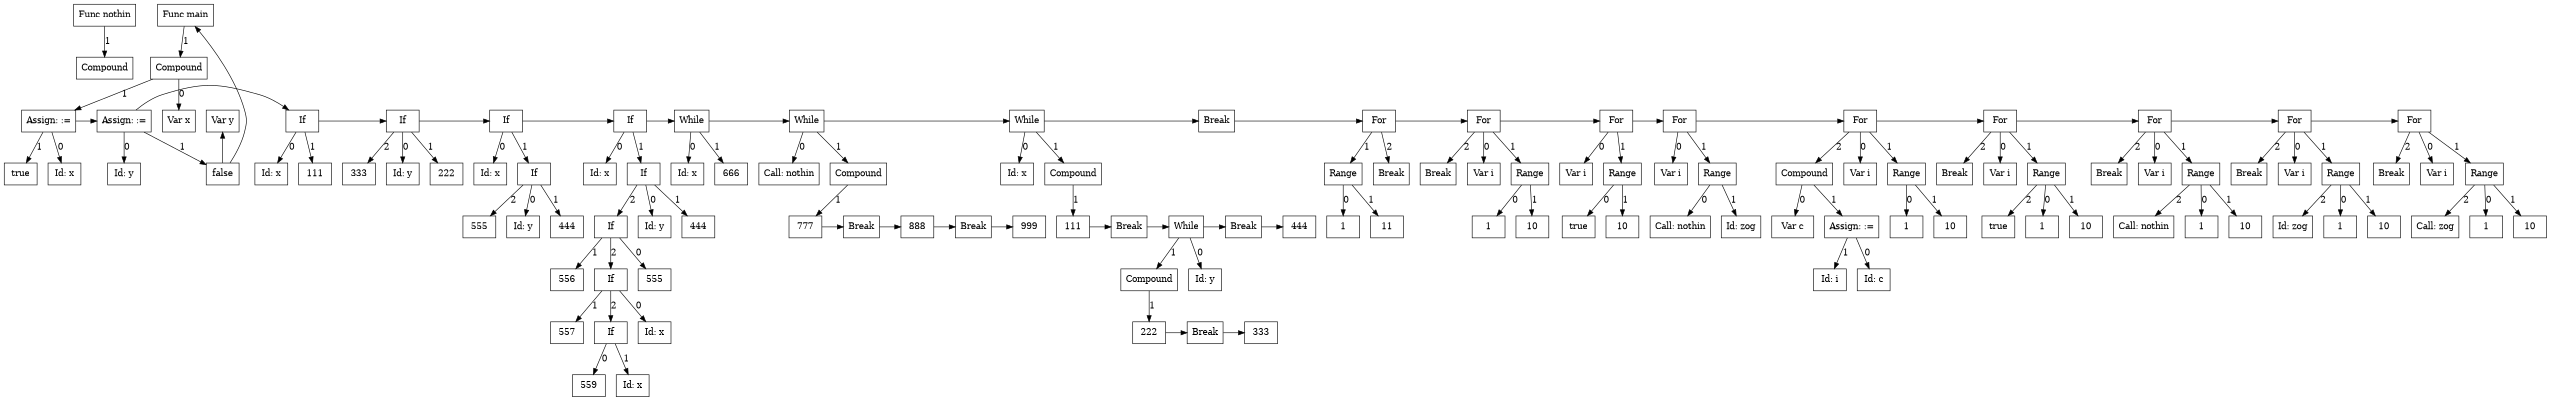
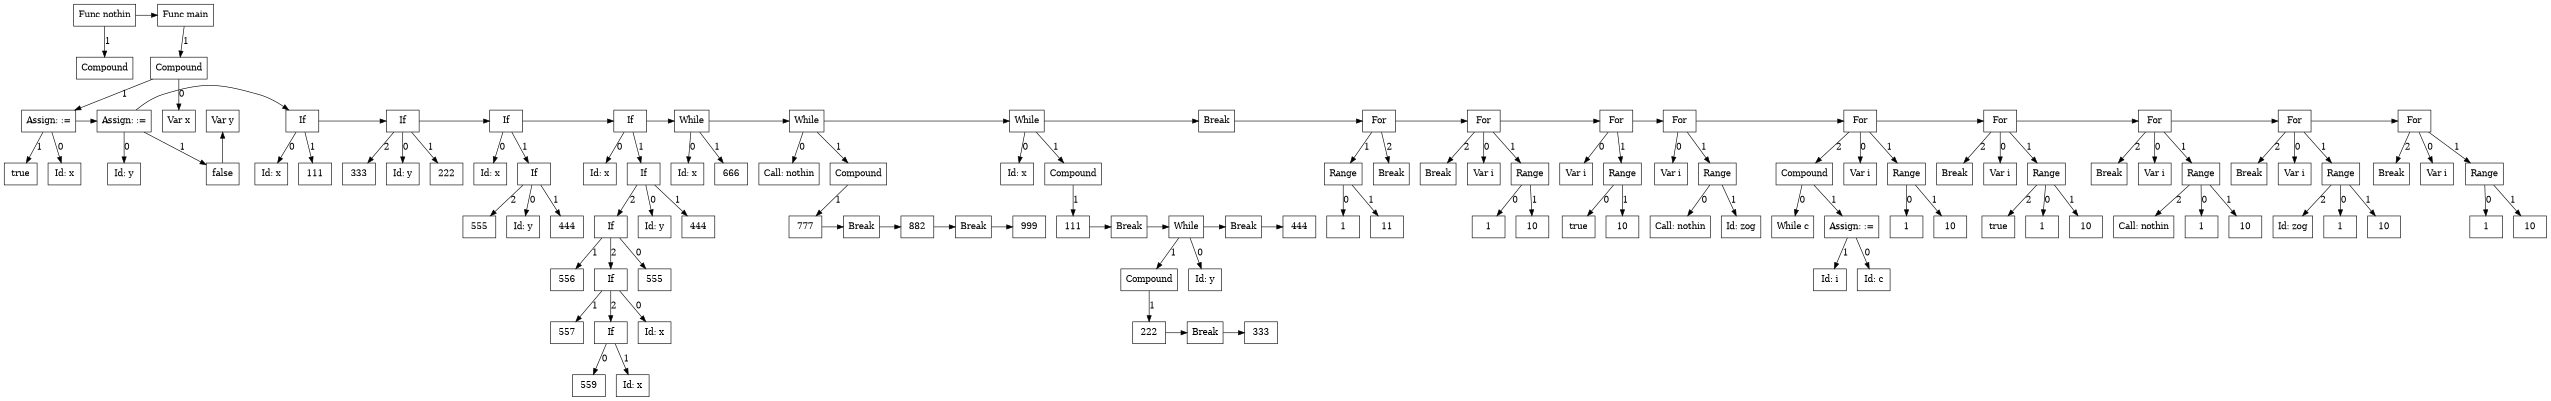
  digraph {
    node [shape=box]
    n1 [label="Func nothin"]
    n2 [label=Compound]
    n3 [label="Func main"]
    n4 [label=Compound]
    n5 [label=If]
    n6 [label="Id: x"]
    n7 [label=If]
    n8 [label="Var x"]
    n9 [label="Assign: :="]
    n10 [label="Var y"]
    n11 [label="Id: x"]
    n12 [label=true]
    n13 [label="Assign: :="]
    n14 [label=If]
    n15 [label=If]
    n16 [label=If]
    n17 [label=While]
    n18 [label=While]
    n19 [label=While]
    n20 [label=Break]
    n21 [label=For]
    n22 [label=For]
    n23 [label=For]
    n24 [label=For]
    n25 [label=For]
    n26 [label=For]
    n27 [label=For]
    n28 [label=For]
    n29 [label=For]
    n30 [label="Id: y"]
    n31 [label=false]
    n32 [label="Id: x"]
    n33 [label=111]
    n34 [label="Id: y"]
    n35 [label=222]
    n36 [label=333]
    n37 [label="Id: y"]
    n38 [label=444]
    n39 [label=555]
    n40 [label="Id: x"]
    n41 [label=If]
    n42 [label="Id: y"]
    n43 [label=444]
    n44 [label=If]
    n45 [label=555]
    n46 [label=556]
    n47 [label=If]
    n48 [label="Id: x"]
    n49 [label=557]
    n50 [label=If]
    n51 [label=559]
    n52 [label="Id: x"]
    n53 [label="Id: x"]
    n54 [label=666]
    n55 [label="Call: nothin"]
    n56 [label=Compound]
    n57 [label=777]
    n58 [label=Range]
    n59 [label=Break]
    n60 [label=Break]
-   n61 [label=888]
+   n61 [label=882]
    n62 [label=Break]
    n63 [label=999]
    n64 [label="Id: x"]
    n65 [label=Compound]
    n66 [label=111]
    n67 [label=Break]
    n68 [label=While]
    n69 [label=Break]
    n70 [label=444]
    n71 [label="Id: y"]
    n72 [label=Compound]
    n73 [label=222]
    n74 [label="Var i"]
    n75 [label=Range]
    n76 [label=Break]
    n77 [label=333]
    n78 [label=1]
    n79 [label=11]
    n80 [label="Var i"]
    n81 [label=Range]
    n82 [label=Break]
    n83 [label=1]
    n84 [label=10]
    n85 [label=true]
    n86 [label=10]
    n87 [label="Var i"]
    n88 [label=Range]
    n89 [label="Call: nothin"]
    n90 [label="Id: zog"]
-   n91 [label="Var c"]
+   n91 [label="While c"]
    n92 [label="Assign: :="]
    n93 [label="Var i"]
    n94 [label=Range]
    n95 [label=Compound]
    n96 [label=1]
    n97 [label=10]
    n98 [label="Id: c"]
    n99 [label="Id: i"]
    n100 [label="Var i"]
    n101 [label=Range]
    n102 [label=Break]
    n103 [label=1]
    n104 [label=10]
    n105 [label=true]
    n106 [label="Var i"]
    n107 [label=Range]
    n108 [label=Break]
    n109 [label="Var i"]
    n110 [label=Range]
    n111 [label=Break]
    n112 [label=1]
    n113 [label=10]
    n114 [label="Call: nothin"]
    n115 [label="Var i"]
    n116 [label=Range]
    n117 [label=Break]
    n118 [label=1]
    n119 [label=10]
    n120 [label="Id: zog"]
    n121 [label=1]
    n122 [label=10]
-   n123 [label="Call: zog"]
    subgraph sub_1 {
      rankdir=TB
      n1
      n2
    }
    subgraph sub_2 {
      ordering=out
      rank=same
      rankdir=LR
      n2
    }
    subgraph sub_3 {
      rank=same
      rankdir=LR
      n1
      n3
    }
    subgraph sub_4 {
      rankdir=LR
      n1
      n3
    }
    subgraph sub_5 {
      ordering=out
      rank=same
      rankdir=LR
      n4
    }
    subgraph sub_6 {
      rankdir=TB
      n3
      n4
    }
    subgraph sub_7 {
      rankdir=TB
      n5
      n6
      n7
    }
    subgraph sub_8 {
      ordering=out
      rank=same
      rankdir=LR
      n8
      n9
    }
    subgraph sub_9 {
      rankdir=TB
      n4
      n8
      n9
    }
    subgraph sub_10 {
      rank=same
      rankdir=LR
      n8
      n10
    }
    subgraph sub_11 {
      rankdir=LR
      n8
      n10
    }
    subgraph sub_12 {
      ordering=out
      rank=same
      rankdir=LR
      n11
      n12
    }
    subgraph sub_13 {
      rankdir=TB
      n9
      n11
      n12
    }
    subgraph sub_14 {
      rank=same
      rankdir=LR
      n5
      n9
      n13
      n14
      n15
      n16
      n17
      n18
      n19
      n20
      n21
      n22
      n23
      n24
      n25
      n26
      n27
      n28
      n29
    }
    subgraph sub_15 {
      rankdir=LR
      n5
      n9
      n13
      n14
      n15
      n16
      n17
      n18
      n19
      n20
      n21
      n22
      n23
      n24
      n25
      n26
      n27
      n28
      n29
    }
    subgraph sub_16 {
      ordering=out
      rank=same
      rankdir=LR
      n30
      n31
    }
    subgraph sub_17 {
      rankdir=TB
      n13
      n30
      n31
    }
    subgraph sub_18 {
      ordering=out
      rank=same
      rankdir=LR
      n32
      n33
    }
    subgraph sub_19 {
      rankdir=TB
      n14
      n32
      n33
    }
    subgraph sub_20 {
      ordering=out
      rank=same
      rankdir=LR
      n34
      n35
      n36
    }
    subgraph sub_21 {
      rankdir=TB
      n15
      n34
      n35
      n36
    }
    subgraph sub_22 {
      ordering=out
      rank=same
      rankdir=LR
      n6
      n7
    }
    subgraph sub_23 {
      ordering=out
      rank=same
      rankdir=LR
      n37
      n38
      n39
    }
    subgraph sub_24 {
      rankdir=TB
      n7
      n37
      n38
      n39
    }
    subgraph sub_25 {
      ordering=out
      rank=same
      rankdir=LR
      n40
      n41
    }
    subgraph sub_26 {
      rankdir=TB
      n16
      n40
      n41
    }
    subgraph sub_27 {
      ordering=out
      rank=same
      rankdir=LR
      n42
      n43
      n44
    }
    subgraph sub_28 {
      rankdir=TB
      n41
      n42
      n43
      n44
    }
    subgraph sub_29 {
      ordering=out
      rank=same
      rankdir=LR
      n45
      n46
      n47
    }
    subgraph sub_30 {
      rankdir=TB
      n44
      n45
      n46
      n47
    }
    subgraph sub_31 {
      ordering=out
      rank=same
      rankdir=LR
      n48
      n49
      n50
    }
    subgraph sub_32 {
      rankdir=TB
      n47
      n48
      n49
      n50
    }
    subgraph sub_33 {
      ordering=out
      rank=same
      rankdir=LR
      n51
      n52
    }
    subgraph sub_34 {
      rankdir=TB
      n50
      n51
      n52
    }
    subgraph sub_35 {
      ordering=out
      rank=same
      rankdir=LR
      n53
      n54
    }
    subgraph sub_36 {
      rankdir=TB
      n17
      n53
      n54
    }
    subgraph sub_37 {
      ordering=out
      rank=same
      rankdir=LR
      n55
      n56
    }
    subgraph sub_38 {
      rankdir=TB
      n18
      n55
      n56
    }
    subgraph sub_39 {
      ordering=out
      rank=same
      rankdir=LR
      n57
    }
    subgraph sub_40 {
      rankdir=TB
      n21
      n58
      n59
    }
    subgraph sub_41 {
      rankdir=TB
      n56
      n57
    }
    subgraph sub_42 {
      rank=same
      rankdir=LR
      n57
      n60
      n61
      n62
      n63
    }
    subgraph sub_43 {
      rankdir=LR
      n57
      n60
      n61
      n62
      n63
    }
    subgraph sub_44 {
      ordering=out
      rank=same
      rankdir=LR
      n64
      n65
    }
    subgraph sub_45 {
      rankdir=TB
      n19
      n64
      n65
    }
    subgraph sub_46 {
      ordering=out
      rank=same
      rankdir=LR
      n66
    }
    subgraph sub_47 {
      rankdir=TB
      n65
      n66
    }
    subgraph sub_48 {
      rank=same
      rankdir=LR
      n66
      n67
      n68
      n69
      n70
    }
    subgraph sub_49 {
      rankdir=LR
      n66
      n67
      n68
      n69
      n70
    }
    subgraph sub_50 {
      ordering=out
      rank=same
      rankdir=LR
      n71
      n72
    }
    subgraph sub_51 {
      rankdir=TB
      n68
      n71
      n72
    }
    subgraph sub_52 {
      ordering=out
      rank=same
      rankdir=LR
      n73
    }
    subgraph sub_53 {
      ordering=out
      rank=same
      rankdir=LR
      n74
      n75
    }
    subgraph sub_54 {
      rankdir=TB
      n72
      n73
    }
    subgraph sub_55 {
      rank=same
      rankdir=LR
      n73
      n76
      n77
    }
    subgraph sub_56 {
      rankdir=LR
      n73
      n76
      n77
    }
    subgraph sub_57 {
      ordering=out
      rank=same
      rankdir=LR
      n58
      n59
    }
    subgraph sub_58 {
      ordering=out
      rank=same
      rankdir=LR
      n78
      n79
    }
    subgraph sub_59 {
      rankdir=TB
      n58
      n78
      n79
    }
    subgraph sub_60 {
      ordering=out
      rank=same
      rankdir=LR
      n80
      n81
      n82
    }
    subgraph sub_61 {
      rankdir=TB
      n22
      n80
      n81
      n82
    }
    subgraph sub_62 {
      ordering=out
      rank=same
      rankdir=LR
      n83
      n84
    }
    subgraph sub_63 {
      rankdir=TB
      n81
      n83
      n84
    }
    subgraph sub_64 {
      rankdir=TB
      n23
      n74
      n75
    }
    subgraph sub_65 {
      ordering=out
      rank=same
      rankdir=LR
      n85
      n86
    }
    subgraph sub_66 {
      rankdir=TB
      n75
      n85
      n86
    }
    subgraph sub_67 {
      ordering=out
      rank=same
      rankdir=LR
      n87
      n88
    }
    subgraph sub_68 {
      rankdir=TB
      n24
      n87
      n88
    }
    subgraph sub_69 {
      ordering=out
      rank=same
      rankdir=LR
      n89
      n90
    }
    subgraph sub_70 {
      rankdir=TB
      n88
      n89
      n90
    }
    subgraph sub_71 {
      ordering=out
      rank=same
      rankdir=LR
      n91
      n92
    }
    subgraph sub_72 {
      ordering=out
      rank=same
      rankdir=LR
      n93
      n94
      n95
    }
    subgraph sub_73 {
      rankdir=TB
      n25
      n93
      n94
      n95
    }
    subgraph sub_74 {
      ordering=out
      rank=same
      rankdir=LR
      n96
      n97
    }
    subgraph sub_75 {
      rankdir=TB
      n94
      n96
      n97
    }
    subgraph sub_76 {
      rankdir=TB
      n91
      n92
      n95
    }
    subgraph sub_77 {
      ordering=out
      rank=same
      rankdir=LR
      n98
      n99
    }
    subgraph sub_78 {
      rankdir=TB
      n92
      n98
      n99
    }
    subgraph sub_79 {
      ordering=out
      rank=same
      rankdir=LR
      n100
      n101
      n102
    }
    subgraph sub_80 {
      rankdir=TB
      n26
      n100
      n101
      n102
    }
    subgraph sub_81 {
      ordering=out
      rank=same
      rankdir=LR
      n103
      n104
      n105
    }
    subgraph sub_82 {
      rankdir=TB
      n29
      n106
      n107
      n108
    }
    subgraph sub_83 {
      rankdir=TB
      n101
      n103
      n104
      n105
    }
    subgraph sub_84 {
      ordering=out
      rank=same
      rankdir=LR
      n109
      n110
      n111
    }
    subgraph sub_85 {
      rankdir=TB
      n27
      n109
      n110
      n111
    }
    subgraph sub_86 {
      ordering=out
      rank=same
      rankdir=LR
      n112
      n113
      n114
    }
    subgraph sub_87 {
      rankdir=TB
      n110
      n112
      n113
      n114
    }
    subgraph sub_88 {
      ordering=out
      rank=same
      rankdir=LR
      n115
      n116
      n117
    }
    subgraph sub_89 {
      rankdir=TB
      n28
      n115
      n116
      n117
    }
    subgraph sub_90 {
      ordering=out
      rank=same
      rankdir=LR
      n118
      n119
      n120
    }
    subgraph sub_91 {
      rankdir=TB
      n116
      n118
      n119
      n120
    }
    subgraph sub_92 {
      ordering=out
      rank=same
      rankdir=LR
      n106
      n107
      n108
    }
    subgraph sub_93 {
      ordering=out
      rank=same
      rankdir=LR
      n121
      n122
-     n123
    }
    subgraph sub_94 {
      rankdir=TB
      n107
      n121
      n122
-     n123
    }
    n1 -> n2 [label=1]
-   n31 -> n3
+   n1 -> n3
    n3 -> n4 [label=1]
    n4 -> n8 [label=0]
    n4 -> n9 [label=1]
    n5 -> n6 [label=0]
    n5 -> n7 [label=1]
    n5 -> n16
    n7 -> n37 [label=0]
    n7 -> n38 [label=1]
    n7 -> n39 [label=2]
    n9 -> n11 [label=0]
    n9 -> n12 [label=1]
    n9 -> n13
    n13 -> n14
    n13 -> n30 [label=0]
    n13 -> n31 [label=1]
    n14 -> n15
    n14 -> n32 [label=0]
    n14 -> n33 [label=1]
    n15 -> n5
    n15 -> n34 [label=0]
    n15 -> n35 [label=1]
    n15 -> n36 [label=2]
    n16 -> n17
    n16 -> n40 [label=0]
    n16 -> n41 [label=1]
    n17 -> n18
    n17 -> n53 [label=0]
    n17 -> n54 [label=1]
    n18 -> n19
    n18 -> n55 [label=0]
    n18 -> n56 [label=1]
    n19 -> n20
    n19 -> n64 [label=0]
    n19 -> n65 [label=1]
    n20 -> n21
    n21 -> n22
    n21 -> n58 [label=1]
    n21 -> n59 [label=2]
    n22 -> n23
    n22 -> n80 [label=0]
    n22 -> n81 [label=1]
    n22 -> n82 [label=2]
    n23 -> n24
    n23 -> n74 [label=0]
    n23 -> n75 [label=1]
    n24 -> n25
    n24 -> n87 [label=0]
    n24 -> n88 [label=1]
    n25 -> n26
    n25 -> n93 [label=0]
    n25 -> n94 [label=1]
    n25 -> n95 [label=2]
    n26 -> n27
    n26 -> n100 [label=0]
    n26 -> n101 [label=1]
    n26 -> n102 [label=2]
    n27 -> n28
    n27 -> n109 [label=0]
    n27 -> n110 [label=1]
    n27 -> n111 [label=2]
    n28 -> n29
    n28 -> n115 [label=0]
    n28 -> n116 [label=1]
    n28 -> n117 [label=2]
    n29 -> n106 [label=0]
    n29 -> n107 [label=1]
    n29 -> n108 [label=2]
    n31 -> n10
    n41 -> n42 [label=0]
    n41 -> n43 [label=1]
    n41 -> n44 [label=2]
    n44 -> n45 [label=0]
    n44 -> n46 [label=1]
    n44 -> n47 [label=2]
    n47 -> n48 [label=0]
    n47 -> n49 [label=1]
    n47 -> n50 [label=2]
    n50 -> n51 [label=0]
    n50 -> n52 [label=1]
    n56 -> n57 [label=1]
    n57 -> n60
    n58 -> n78 [label=0]
    n58 -> n79 [label=1]
    n60 -> n61
    n61 -> n62
    n62 -> n63
    n65 -> n66 [label=1]
    n66 -> n67
    n67 -> n68
    n68 -> n69
    n68 -> n71 [label=0]
    n68 -> n72 [label=1]
    n69 -> n70
    n72 -> n73 [label=1]
    n73 -> n76
    n75 -> n85 [label=0]
    n75 -> n86 [label=1]
    n76 -> n77
    n81 -> n83 [label=0]
    n81 -> n84 [label=1]
    n88 -> n89 [label=0]
    n88 -> n90 [label=1]
    n92 -> n98 [label=0]
    n92 -> n99 [label=1]
    n94 -> n96 [label=0]
    n94 -> n97 [label=1]
    n95 -> n91 [label=0]
    n95 -> n92 [label=1]
    n101 -> n103 [label=0]
    n101 -> n104 [label=1]
    n101 -> n105 [label=2]
    n107 -> n121 [label=0]
    n107 -> n122 [label=1]
-   n107 -> n123 [label=2]
    n110 -> n112 [label=0]
    n110 -> n113 [label=1]
    n110 -> n114 [label=2]
    n116 -> n118 [label=0]
    n116 -> n119 [label=1]
    n116 -> n120 [label=2]
  }
